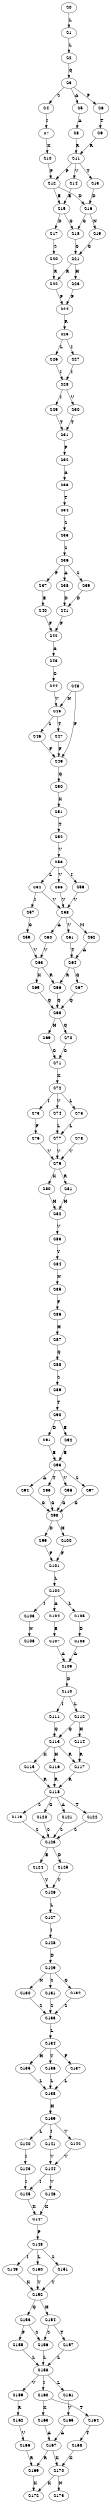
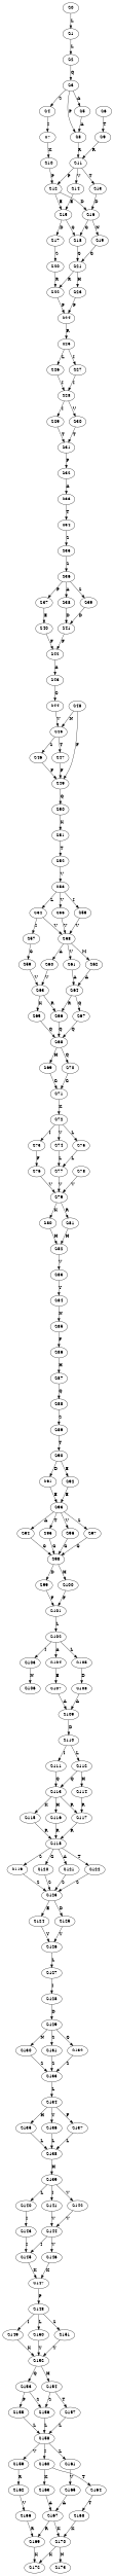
  strict digraph {
    S0
    S1
    S2
    S3
    S4
    S5
    S6
    S7
    S8
    S9
    S10
    S11
    S12
    S13
    S14
    S15
    S16
    S17
    S18
    S19
    S20
    S21
    S22
    S23
    S24
    S25
    S26
    S27
    S28
    S29
    S30
    S31
    S32
    S33
    S34
    S35
    S36
    S37
    S38
    S39
    S40
    S41
    S42
    S43
    S44
    S45
    S46
    S47
    S49
    S48
    S50
    S51
    S52
    S53
    S54
    S55
    S56
    S57
    S58
    S59
    S60
    S61
    S62
    S63
    S64
    S65
    S66
    S67
    S68
    S69
    S70
    S71
    S72
    S73
    S74
    S75
    S76
    S77
    S79
    S78
    S80
    S81
    S82
    S83
    S84
    S85
    S86
    S87
    S88
    S89
    S90
    S91
    S92
    S93
    S94
    S95
    S96
    S97
    S98
    S99
    S100
    S101
    S102
    S103
    S104
    S105
    S106
    S107
    S108
    S109
    S110
    S111
    S112
    S113
    S114
    S115
    S116
    S117
    S118
    S119
    S120
    S121
    S122
    S123
    S124
    S125
    S126
    S127
    S128
    S129
    S130
    S131
    S132
    S133
    S134
    S135
    S136
    S137
    S138
    S139
    S140
    S141
    S142
    S143
    S144
    S145
    S146
    S147
    S148
    S149
    S150
    S151
    S152
    S153
    S154
    S155
    S156
    S157
    S158
    S159
    S160
    S161
    S162
    S163
    S164
    S165
    S166
    S167
    S168
    S169
    S170
    S172
    S173
    S0 -> S1 [label=L]
    S1 -> S2 [label=L]
    S2 -> S3 [label=Q]
    S3 -> S4 [label=S]
    S3 -> S5 [label=A]
-   S3 -> S6 [label=P]
+   S3 -> S8 [label=P]
    S4 -> S7 [label=I]
    S5 -> S8 [label=A]
    S6 -> S9 [label=T]
    S7 -> S10 [label=K]
    S8 -> S11 [label=R]
    S9 -> S11 [label=R]
    S10 -> S12 [label=P]
    S11 -> S12 [label=P]
    S11 -> S13 [label=T]
    S11 -> S14 [label=V]
    S12 -> S15 [label=E]
    S12 -> S16 [label=D]
    S13 -> S16 [label=D]
    S14 -> S15 [label=E]
    S15 -> S17 [label=D]
    S15 -> S18 [label=G]
    S16 -> S18 [label=G]
    S16 -> S19 [label=N]
    S17 -> S20 [label=S]
    S18 -> S21 [label=G]
    S19 -> S21 [label=G]
    S20 -> S22 [label=R]
    S21 -> S22 [label=R]
    S21 -> S23 [label=H]
    S22 -> S24 [label=P]
    S23 -> S24 [label=P]
    S24 -> S25 [label=R]
    S25 -> S26 [label=L]
    S25 -> S27 [label=I]
    S26 -> S28 [label=I]
    S27 -> S28 [label=I]
    S28 -> S29 [label=I]
    S28 -> S30 [label=V]
    S29 -> S31 [label=T]
    S30 -> S31 [label=T]
    S31 -> S32 [label=P]
    S32 -> S33 [label=A]
    S33 -> S34 [label=T]
    S34 -> S35 [label=S]
    S35 -> S36 [label=S]
    S36 -> S37 [label=P]
    S36 -> S38 [label=A]
    S36 -> S39 [label=S]
    S37 -> S40 [label=E]
    S38 -> S41 [label=D]
    S39 -> S41 [label=D]
    S40 -> S42 [label=F]
    S41 -> S42 [label=F]
    S42 -> S43 [label=A]
    S43 -> S44 [label=G]
    S44 -> S45 [label=V]
    S45 -> S46 [label=S]
    S45 -> S47 [label=T]
    S46 -> S49 [label=F]
    S47 -> S49 [label=F]
    S49 -> S50 [label=Q]
    S48 -> S45 [label=N]
    S48 -> S49 [label=F]
    S50 -> S51 [label=K]
    S51 -> S52 [label=T]
    S52 -> S53 [label=V]
    S53 -> S54 [label=L]
    S53 -> S55 [label=V]
    S53 -> S56 [label=I]
    S54 -> S57 [label=I]
    S54 -> S58 [label=V]
    S55 -> S58 [label=V]
    S56 -> S58 [label=V]
    S57 -> S59 [label=G]
    S58 -> S60 [label=A]
    S58 -> S61 [label=V]
    S58 -> S62 [label=M]
    S59 -> S63 [label=V]
    S60 -> S63 [label=V]
-   S61 -> S64 [label=T]
+   S61 -> S64 [label=A]
    S62 -> S64 [label=A]
    S63 -> S65 [label=K]
    S63 -> S66 [label=R]
    S64 -> S66 [label=R]
    S64 -> S67 [label=Q]
    S65 -> S68 [label=Q]
    S66 -> S68 [label=Q]
    S67 -> S68 [label=Q]
    S68 -> S69 [label=H]
    S68 -> S70 [label=Q]
    S69 -> S71 [label=G]
    S70 -> S71 [label=G]
    S71 -> S72 [label=K]
    S72 -> S73 [label=I]
    S72 -> S74 [label=V]
    S72 -> S75 [label=L]
    S73 -> S76 [label=F]
    S74 -> S77 [label=L]
    S75 -> S77 [label=L]
    S76 -> S79 [label=V]
    S77 -> S79 [label=V]
    S79 -> S80 [label=K]
    S79 -> S81 [label=R]
    S78 -> S79 [label=V]
    S80 -> S82 [label=H]
    S81 -> S82 [label=H]
    S82 -> S83 [label=V]
    S83 -> S84 [label=Y]
    S84 -> S85 [label=N]
    S85 -> S86 [label=F]
    S86 -> S87 [label=H]
    S87 -> S88 [label=Q]
    S88 -> S89 [label=S]
    S89 -> S90 [label=T]
    S90 -> S91 [label=D]
    S90 -> S92 [label=E]
    S91 -> S93 [label=E]
    S92 -> S93 [label=E]
    S93 -> S94 [label=A]
    S93 -> S95 [label=T]
    S93 -> S96 [label=V]
    S93 -> S97 [label=S]
    S94 -> S98 [label=G]
    S95 -> S98 [label=G]
    S96 -> S98 [label=G]
    S97 -> S98 [label=G]
    S98 -> S99 [label=D]
    S98 -> S100 [label=H]
    S99 -> S101 [label=F]
    S100 -> S101 [label=F]
    S101 -> S102 [label=L]
    S102 -> S103 [label=I]
    S102 -> S104 [label=A]
    S102 -> S105 [label=L]
    S103 -> S106 [label=N]
    S104 -> S107 [label=E]
    S105 -> S108 [label=D]
    S107 -> S109 [label=A]
    S108 -> S109 [label=A]
    S109 -> S110 [label=D]
    S110 -> S111 [label=I]
    S110 -> S112 [label=L]
    S111 -> S113 [label=Q]
    S112 -> S113 [label=Q]
    S112 -> S114 [label=H]
    S113 -> S115 [label=K]
    S113 -> S116 [label=H]
    S113 -> S117 [label=R]
    S114 -> S117 [label=R]
    S115 -> S118 [label=R]
    S116 -> S118 [label=R]
    S117 -> S118 [label=R]
    S118 -> S119 [label=S]
    S118 -> S120 [label=G]
    S118 -> S121 [label=A]
    S118 -> S122 [label=T]
    S119 -> S123 [label=S]
    S120 -> S123 [label=S]
    S121 -> S123 [label=S]
    S122 -> S123 [label=S]
    S123 -> S124 [label=E]
    S123 -> S125 [label=D]
    S124 -> S126 [label=Y]
    S125 -> S126 [label=Y]
    S126 -> S127 [label=L]
    S127 -> S128 [label=I]
    S128 -> S129 [label=D]
    S129 -> S130 [label=N]
    S129 -> S131 [label=S]
    S129 -> S132 [label=G]
    S130 -> S133 [label=S]
    S131 -> S133 [label=S]
    S132 -> S133 [label=S]
    S133 -> S134 [label=L]
    S134 -> S135 [label=H]
    S134 -> S136 [label=Y]
    S134 -> S137 [label=F]
    S135 -> S138 [label=L]
    S136 -> S138 [label=L]
    S137 -> S138 [label=L]
    S138 -> S139 [label=H]
    S139 -> S140 [label=L]
    S139 -> S141 [label=I]
    S139 -> S142 [label=V]
    S140 -> S143 [label=I]
    S141 -> S144 [label=V]
    S142 -> S144 [label=V]
    S143 -> S145 [label=I]
    S144 -> S145 [label=I]
    S144 -> S146 [label=V]
    S145 -> S147 [label=K]
    S146 -> S147 [label=K]
    S147 -> S148 [label=P]
    S148 -> S149 [label=I]
    S148 -> S150 [label=L]
    S148 -> S151 [label=S]
    S149 -> S152 [label=K]
    S150 -> S152 [label=Y]
    S151 -> S152 [label=Y]
    S152 -> S153 [label=Q]
    S152 -> S154 [label=H]
    S153 -> S155 [label=P]
    S153 -> S156 [label=S]
    S154 -> S156 [label=S]
    S154 -> S157 [label=T]
    S155 -> S158 [label=L]
    S156 -> S158 [label=L]
    S157 -> S158 [label=L]
    S158 -> S159 [label=V]
    S158 -> S160 [label=I]
    S158 -> S161 [label=L]
    S159 -> S162 [label=R]
    S160 -> S163 [label=K]
    S160 -> S164 [label=T]
    S161 -> S165 [label=V]
    S162 -> S166 [label=V]
    S163 -> S167 [label=A]
    S164 -> S168 [label=T]
    S165 -> S167 [label=A]
    S166 -> S169 [label=R]
    S167 -> S169 [label=R]
    S167 -> S170 [label=K]
    S168 -> S170 [label=K]
    S169 -> S172 [label=K]
    S170 -> S172 [label=K]
    S170 -> S173 [label=N]
  }
